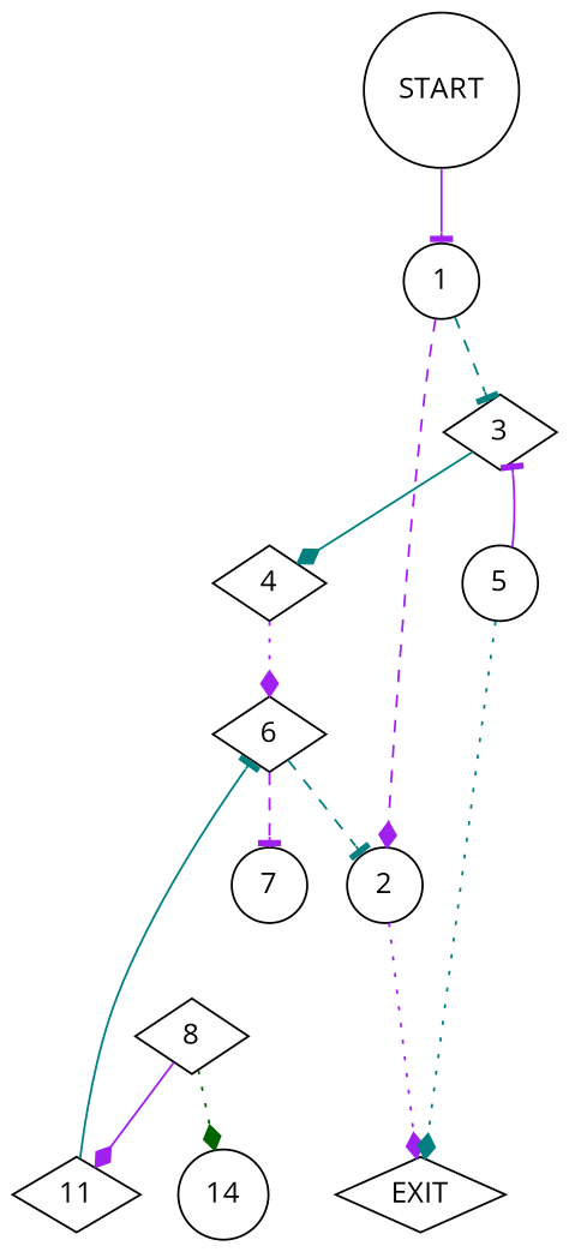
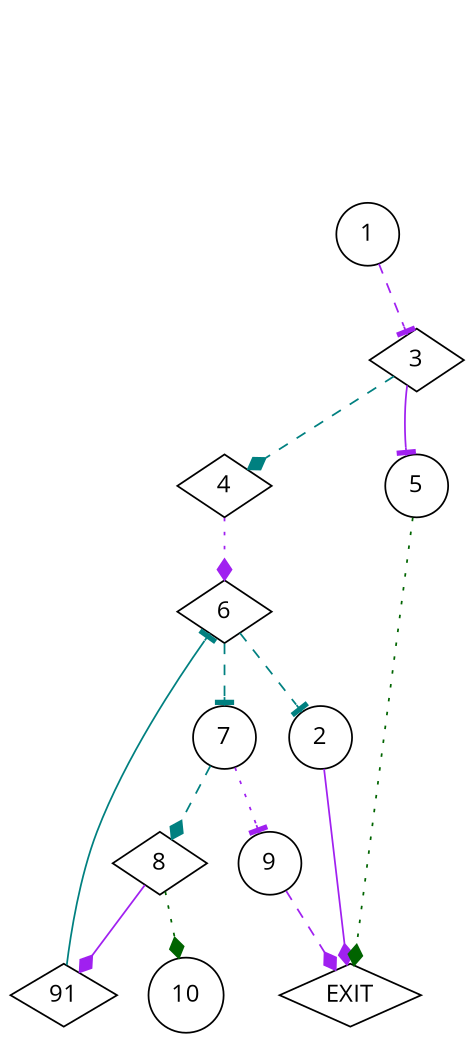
  digraph {
    fontname="Open Sans"
    node [fontname="Open Sans" shape=circle]
    edge [arrowhead=diamond color=purple fontname="Open Sans" style=dashed]
-   n1 [label=START]
    1
    2
    3 [shape=diamond]
    n5 [label=EXIT shape=diamond]
    4 [shape=diamond]
    5
    6 [shape=diamond]
    7
    8 [shape=diamond]
-   10 [label=14]
-   11 [shape=diamond]
-   n1 -> 1 [arrowhead=tee style=solid]
-   1 -> 2
-   1 -> 3 [arrowhead=tee color=teal]
-   2 -> n5 [style=dotted]
-   3 -> 4 [color=teal style=solid]
-   5 -> 3 [arrowhead=tee style=solid]
+   9
+   10
+   11 [shape=diamond label=91]
+   1 -> 3 [arrowhead=tee]
+   2 -> n5 [style=solid]
+   3 -> 4 [color=teal]
+   3 -> 5 [arrowhead=tee style=solid]
    4 -> 6 [style=dotted]
-   5 -> n5 [color=teal style=dotted]
+   5 -> n5 [color=darkgreen style=dotted]
    6 -> 2 [arrowhead=tee color=teal]
-   6 -> 7 [arrowhead=tee]
+   6 -> 7 [arrowhead=tee color=teal]
+   7 -> 8 [color=teal]
+   7 -> 9 [arrowhead=tee style=dotted]
    8 -> 10 [color=darkgreen style=dotted]
    8 -> 11 [style=solid]
+   9 -> n5
    11 -> 6 [arrowhead=tee color=teal style=solid]
  }
